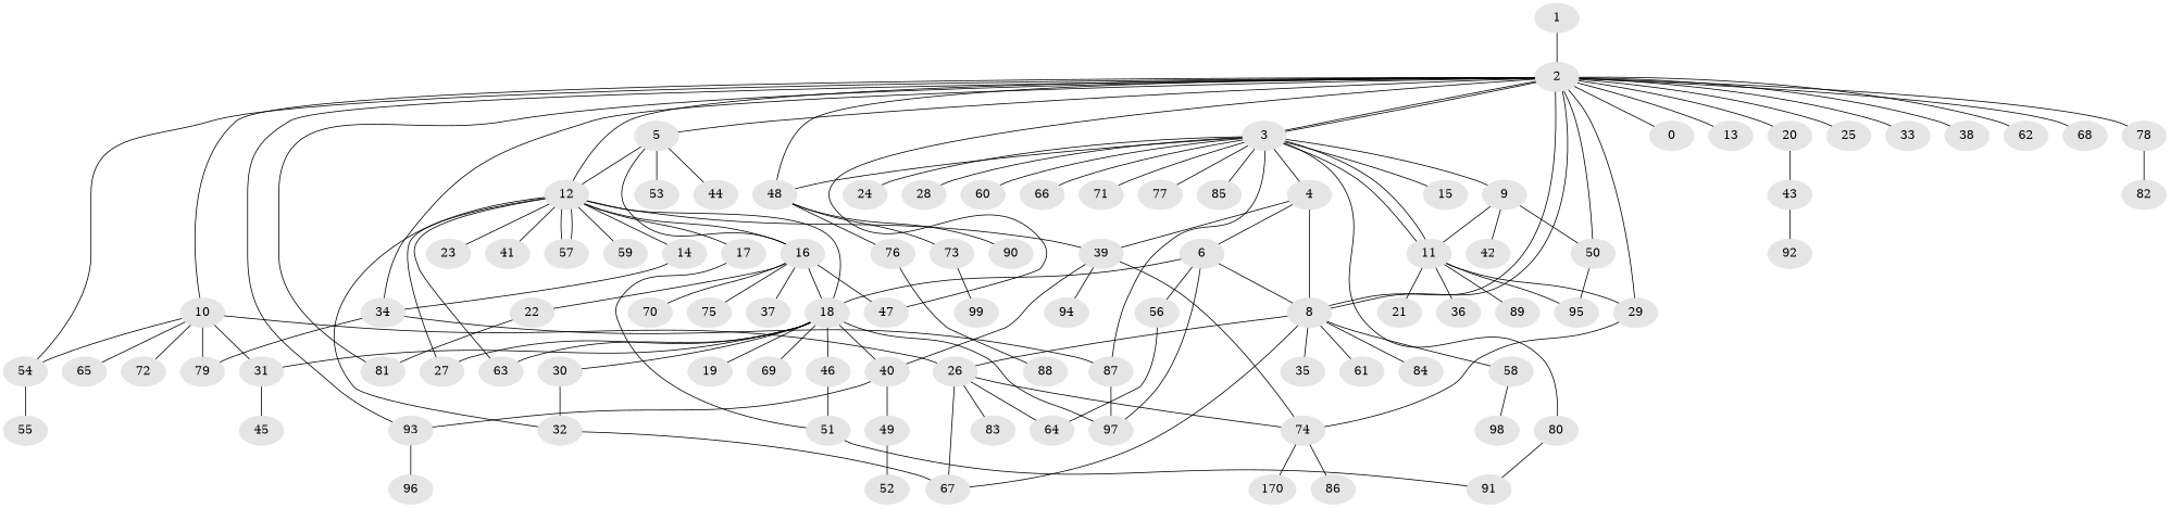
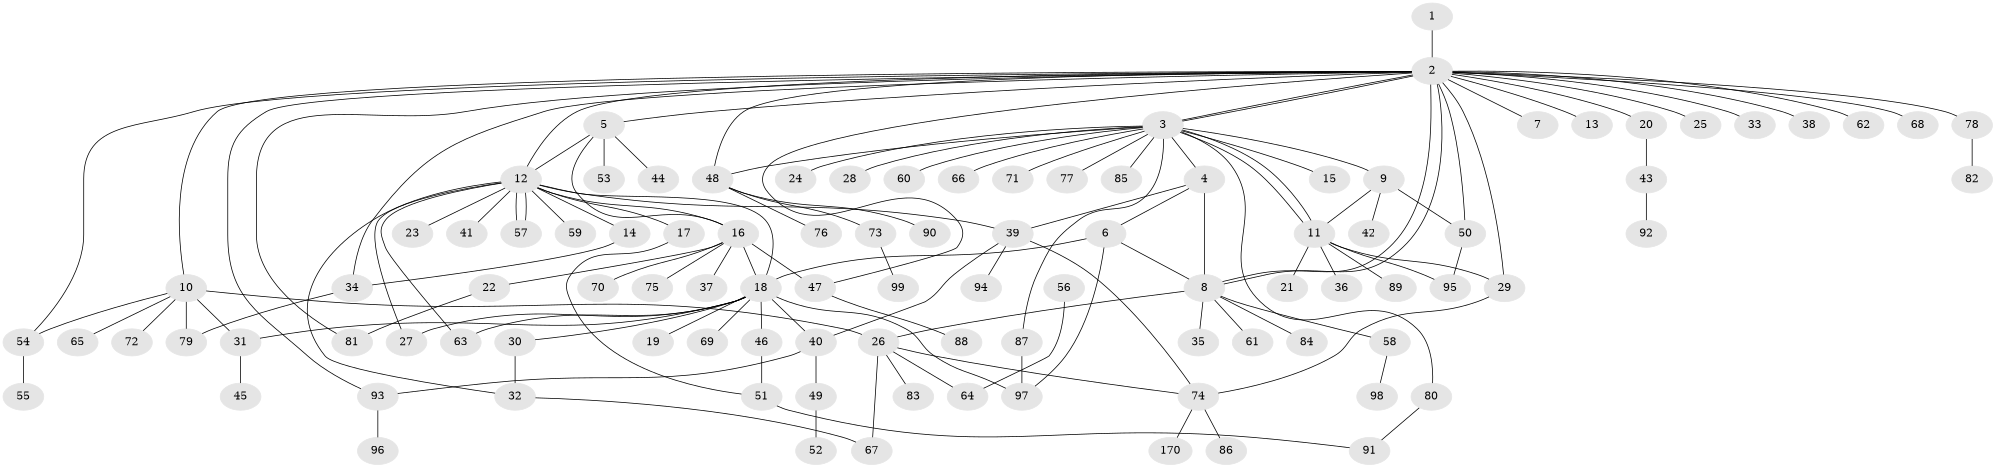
  graph {
    node [color=gray90 style=filled]
    1
    2
    3
    5
-   7 [label=0]
+   7
    8
    10
    12
    13
    20
    25
    29
    33
    34
    38
    47
    48
    50
    54
    62
    68
    78
    81
    93
    4
    9
    11
    15
    24
    28
    60
    66
    71
    77
    80
    85
    87
    16
    44
    53
    26
    35
    58
    61
    67
    84
    31
    65
    72
    79
    39
    18
    14
    17
    23
    27
    32
    41
    57
    59
    63
    43
    74
    73
    76
    90
    95
    55
    82
    96
    6
    42
    21
    36
    89
    91
    97
    56
    40
    94
    22
    37
    70
    75
    19
    30
    46
    69
    64
    83
    98
    45
    51
    49
    92
    86
    n97 [label=170]
    52
    99
    88
    1 -- 2
    2 -- 3
    2 -- 3
    2 -- 5
    2 -- 7
    2 -- 8
    2 -- 8
    2 -- 10
    2 -- 12
    2 -- 13
    2 -- 20
    2 -- 25
    2 -- 29
    2 -- 33
    2 -- 34
    2 -- 38
    2 -- 47
    2 -- 48
    2 -- 50
    2 -- 54
    2 -- 62
    2 -- 68
    2 -- 78
    2 -- 81
    2 -- 93
    3 -- 48
    3 -- 4
    3 -- 9
    3 -- 11
    3 -- 11
    3 -- 15
    3 -- 24
    3 -- 28
    3 -- 60
    3 -- 66
    3 -- 71
    3 -- 77
    3 -- 80
    3 -- 85
    3 -- 87
    5 -- 12
    5 -- 16
    5 -- 44
    5 -- 53
    8 -- 26
    8 -- 35
    8 -- 58
    8 -- 61
-   8 -- 67
    8 -- 84
    10 -- 54
    10 -- 26
    10 -- 31
    10 -- 65
    10 -- 72
    10 -- 79
    12 -- 16
    12 -- 39
    12 -- 18
    12 -- 14
    12 -- 17
    12 -- 23
    12 -- 27
    12 -- 32
    12 -- 41
    12 -- 57
    12 -- 57
    12 -- 59
    12 -- 63
    20 -- 43
    29 -- 74
-   34 -- 87
    34 -- 79
    48 -- 73
    48 -- 76
    48 -- 90
    50 -- 95
    54 -- 55
    78 -- 82
    93 -- 96
    4 -- 8
    4 -- 39
    4 -- 6
    9 -- 50
    9 -- 11
    9 -- 42
    11 -- 29
    11 -- 95
    11 -- 21
    11 -- 36
    11 -- 89
    80 -- 91
    87 -- 97
    16 -- 47
    16 -- 18
    16 -- 22
    16 -- 37
    16 -- 70
    16 -- 75
    26 -- 67
    26 -- 74
    26 -- 64
    26 -- 83
    58 -- 98
    31 -- 45
    39 -- 74
    39 -- 40
    39 -- 94
    18 -- 31
    18 -- 27
    18 -- 63
    18 -- 97
    18 -- 40
    18 -- 19
    18 -- 30
    18 -- 46
    18 -- 69
    14 -- 34
    17 -- 51
    32 -- 67
    43 -- 92
    74 -- 86
    74 -- n97
    73 -- 99
-   76 -- 88
+   47 -- 88
    6 -- 8
    6 -- 18
    6 -- 97
-   6 -- 56
    56 -- 64
    40 -- 93
    40 -- 49
    22 -- 81
    30 -- 32
    46 -- 51
    51 -- 91
    49 -- 52
  }
